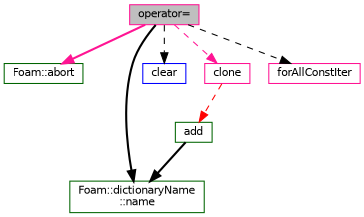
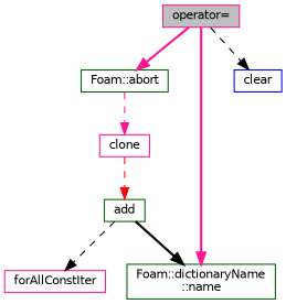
  digraph {
    rankdir=TB
    node [color=deeppink fontname=Helvetica fontsize=10 shape=record]
    edge [color=black fontname=Helvetica fontsize=10 labelfontname=Helvetica labelfontsize=10 style=dashed]
    n1 [fillcolor=grey75 fontcolor=black height=0.2 label="operator=" style=filled width=0.4]
    n2 [color=darkgreen height=0.2 label="Foam::abort" width=0.4]
    n3 [color=darkgreen height=0.2 label="Foam::dictionaryName\l::name" width=0.4]
    n4 [color=blue height=0.2 label=clear width=0.4]
    n5 [height=0.2 label=clone width=0.4]
    n6 [height=0.2 label=forAllConstIter width=0.4]
    n7 [color=darkgreen height=0.2 label=add width=0.4]
    n1 -> n2 [color=deeppink style=bold]
-   n1 -> n3 [style=bold]
+   n1 -> n3 [color=deeppink style=bold]
    n1 -> n4
-   n1 -> n5 [color=deeppink]
-   n1 -> n6
+   n2 -> n5 [color=deeppink]
+   n7 -> n6
    n5 -> n7 [color=red]
    n7 -> n3 [style=bold]
  }
